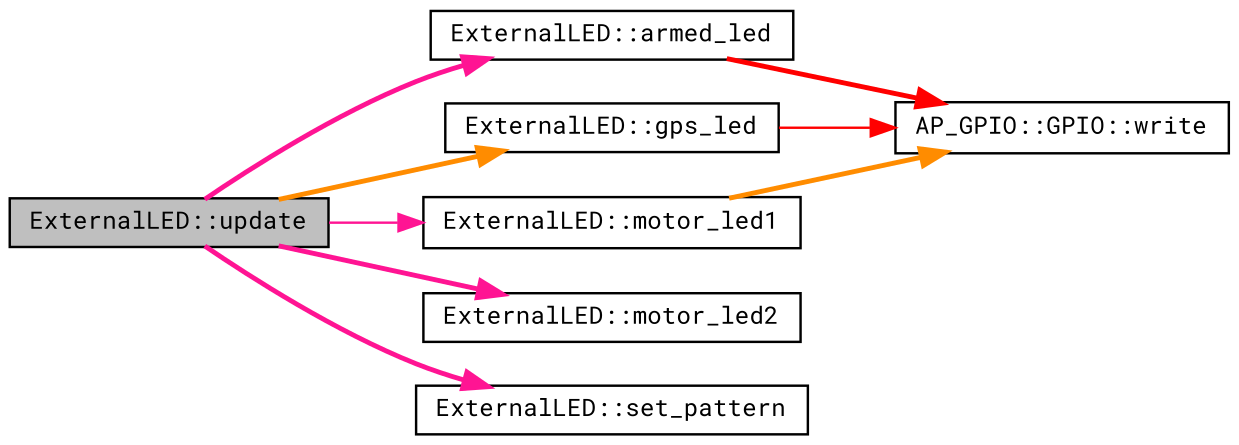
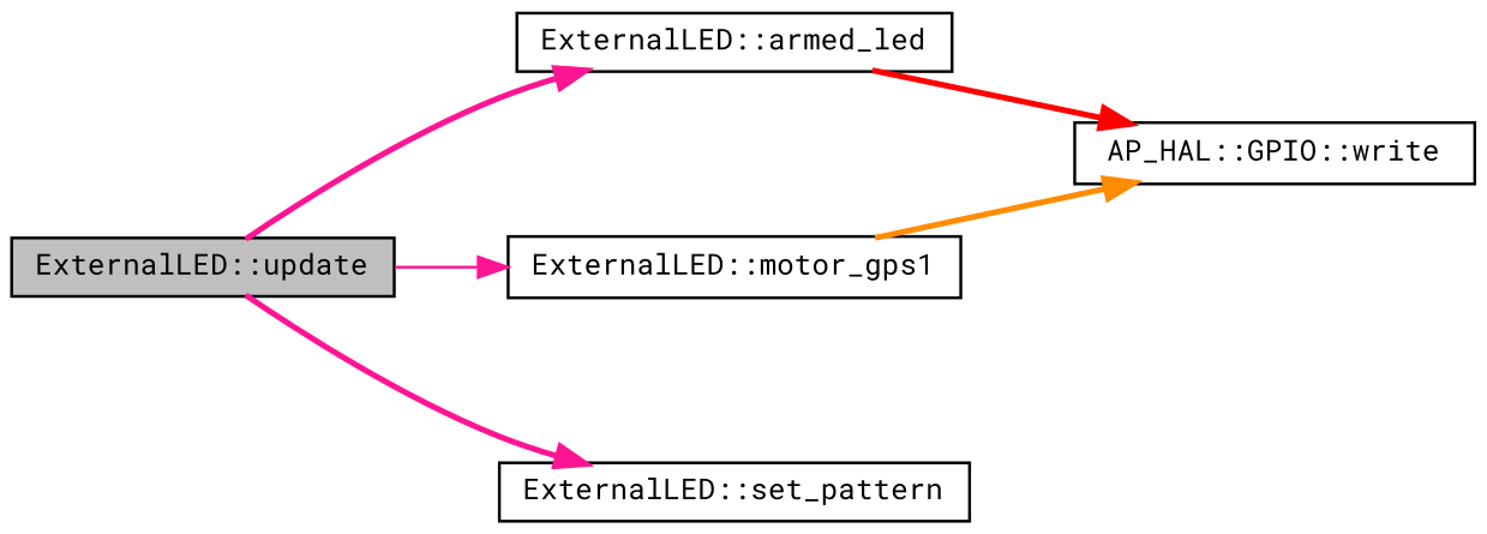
  digraph {
    fontname="Roboto Mono"
    rankdir=LR
    node [color=black fillcolor=white fontname="Roboto Mono" fontsize=10 shape=record style=filled]
    edge [color=deeppink fontname="Roboto Mono" fontsize=10 labelfontname=Helvetica labelfontsize=10 style=bold]
    n1 [fillcolor=grey75 fontcolor=black height=0.2 label="ExternalLED::update" width=0.4]
    n2 [height=0.2 label="ExternalLED::armed_led" width=0.4]
-   n3 [height=0.2 label="ExternalLED::gps_led" width=0.4]
-   n4 [height=0.2 label="ExternalLED::motor_led1" width=0.4]
-   n5 [height=0.2 label="ExternalLED::motor_led2" width=0.4]
+   n4 [height=0.2 label="ExternalLED::motor_gps1" width=0.4]
    n6 [height=0.2 label="ExternalLED::set_pattern" width=0.4]
-   n7 [height=0.2 label="AP_GPIO::GPIO::write" width=0.4]
+   n7 [height=0.2 label="AP_HAL::GPIO::write" width=0.4]
    n1 -> n2
-   n1 -> n3 [color=darkorange]
    n1 -> n4 [style=solid]
-   n1 -> n5
    n1 -> n6
    n2 -> n7 [color=red]
-   n3 -> n7 [color=red style=solid]
    n4 -> n7 [color=darkorange]
  }
